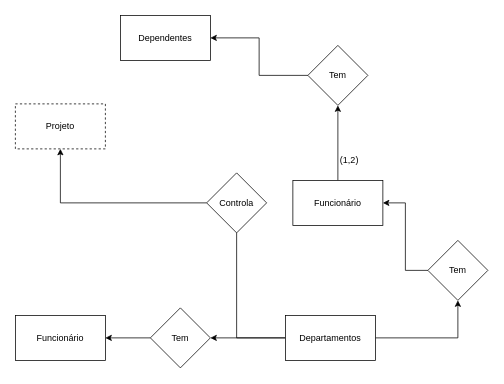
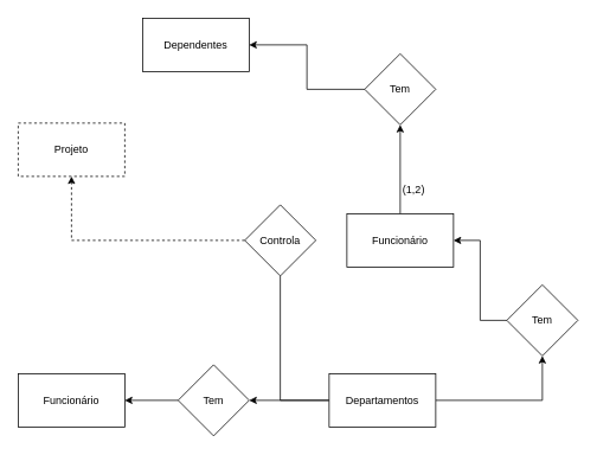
  <mxCell id="0" />
  <mxCell id="1" parent="0" />
  <mxCell id="2" value="" style="edgeStyle=orthogonalEdgeStyle;rounded=0;orthogonalLoop=1;jettySize=auto;html=1;" edge="1" parent="1" source="5" target="13"><mxGeometry relative="1" as="geometry" /></mxCell>
  <mxCell id="3" value="" style="edgeStyle=orthogonalEdgeStyle;rounded=0;orthogonalLoop=1;jettySize=auto;html=1;" edge="1" parent="1" source="5" target="15"><mxGeometry relative="1" as="geometry" /></mxCell>
  <mxCell id="4" value="" style="edgeStyle=orthogonalEdgeStyle;rounded=0;orthogonalLoop=1;jettySize=auto;html=1;endArrow=none;" edge="1" parent="1" source="5" target="18"><mxGeometry relative="1" as="geometry" /></mxCell>
- <mxCell id="5" value="&lt;font style=&quot;vertical-align: inherit;&quot;&gt;&lt;font style=&quot;vertical-align: inherit;&quot;&gt;Departamentos&lt;/font&gt;&lt;/font&gt;" style="rounded=0;whiteSpace=wrap;html=1;" vertex="1" parent="1"><mxGeometry x="380" y="420" width="120" height="60" as="geometry" /></mxCell>
+ <mxCell id="5" value="&lt;font style=&quot;vertical-align: inherit;&quot;&gt;&lt;font style=&quot;vertical-align: inherit;&quot;&gt;Departamentos&lt;/font&gt;&lt;/font&gt;" style="rounded=0;whiteSpace=wrap;html=1;" vertex="1" parent="1"><mxGeometry x="370" y="420" width="120" height="60" as="geometry" /></mxCell>
  <mxCell id="6" value="&lt;font style=&quot;vertical-align: inherit;&quot;&gt;&lt;font style=&quot;vertical-align: inherit;&quot;&gt;Dependentes&lt;/font&gt;&lt;/font&gt;" style="rounded=0;whiteSpace=wrap;html=1;" vertex="1" parent="1"><mxGeometry x="160" y="20" width="120" height="60" as="geometry" /></mxCell>
  <mxCell id="7" style="edgeStyle=orthogonalEdgeStyle;rounded=0;orthogonalLoop=1;jettySize=auto;html=1;entryX=0.5;entryY=1;entryDx=0;entryDy=0;" edge="1" parent="1" source="8" target="9"><mxGeometry relative="1" as="geometry" /></mxCell>
  <mxCell id="8" value="&lt;font style=&quot;vertical-align: inherit;&quot;&gt;&lt;font style=&quot;vertical-align: inherit;&quot;&gt;Funcionário&lt;/font&gt;&lt;/font&gt;" style="rounded=0;whiteSpace=wrap;html=1;" vertex="1" parent="1"><mxGeometry x="390" y="240" width="120" height="60" as="geometry" /></mxCell>
  <mxCell id="9" value="&lt;font style=&quot;vertical-align: inherit;&quot;&gt;&lt;font style=&quot;vertical-align: inherit;&quot;&gt;Tem&lt;/font&gt;&lt;/font&gt;" style="rhombus;whiteSpace=wrap;html=1;" vertex="1" parent="1"><mxGeometry x="410" y="60" width="80" height="80" as="geometry" /></mxCell>
  <mxCell id="10" style="edgeStyle=orthogonalEdgeStyle;rounded=0;orthogonalLoop=1;jettySize=auto;html=1;" edge="1" parent="1" source="9" target="6"><mxGeometry relative="1" as="geometry" /></mxCell>
  <mxCell id="11" value="(1,2)" style="text;html=1;align=center;verticalAlign=middle;resizable=0;points=[];autosize=1;strokeColor=none;fillColor=none;" vertex="1" parent="1"><mxGeometry x="440" y="198" width="50" height="30" as="geometry" /></mxCell>
  <mxCell id="12" style="edgeStyle=orthogonalEdgeStyle;rounded=0;orthogonalLoop=1;jettySize=auto;html=1;entryX=1;entryY=0.5;entryDx=0;entryDy=0;" edge="1" parent="1" source="13" target="8"><mxGeometry relative="1" as="geometry"><mxPoint x="630" y="270" as="targetPoint" /></mxGeometry></mxCell>
  <mxCell id="13" value="Tem" style="rhombus;whiteSpace=wrap;html=1;rounded=0;" vertex="1" parent="1"><mxGeometry x="570" y="320" width="80" height="80" as="geometry" /></mxCell>
  <mxCell id="14" value="" style="edgeStyle=orthogonalEdgeStyle;rounded=0;orthogonalLoop=1;jettySize=auto;html=1;" edge="1" parent="1" source="15" target="16"><mxGeometry relative="1" as="geometry" /></mxCell>
  <mxCell id="15" value="Tem" style="rhombus;whiteSpace=wrap;html=1;rounded=0;" vertex="1" parent="1"><mxGeometry x="200" y="410" width="80" height="80" as="geometry" /></mxCell>
  <mxCell id="16" value="Funcionário" style="whiteSpace=wrap;html=1;rounded=0;" vertex="1" parent="1"><mxGeometry x="20" y="420" width="120" height="60" as="geometry" /></mxCell>
- <mxCell id="17" value="" style="edgeStyle=orthogonalEdgeStyle;rounded=0;orthogonalLoop=1;jettySize=auto;html=1;" edge="1" parent="1" source="18" target="19"><mxGeometry relative="1" as="geometry" /></mxCell>
+ <mxCell id="17" value="" style="edgeStyle=orthogonalEdgeStyle;rounded=0;orthogonalLoop=1;jettySize=auto;html=1;dashed=1;" edge="1" parent="1" source="18" target="19"><mxGeometry relative="1" as="geometry" /></mxCell>
  <mxCell id="18" value="Controla" style="rhombus;whiteSpace=wrap;html=1;rounded=0;" vertex="1" parent="1"><mxGeometry x="275" y="230" width="80" height="80" as="geometry" /></mxCell>
  <mxCell id="19" value="Projeto" style="whiteSpace=wrap;html=1;rounded=0;dashed=1;" vertex="1" parent="1"><mxGeometry x="20" y="138" width="120" height="60" as="geometry" /></mxCell>
